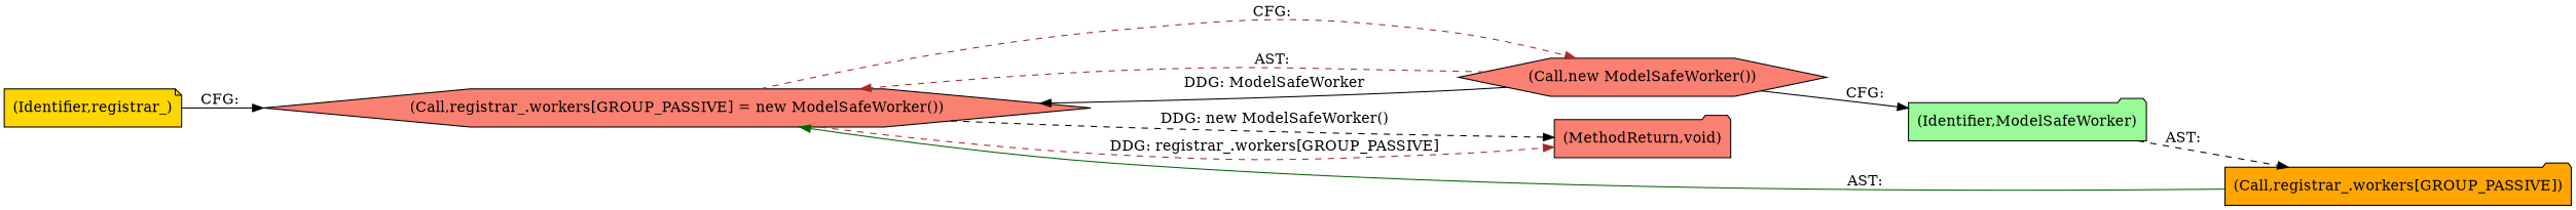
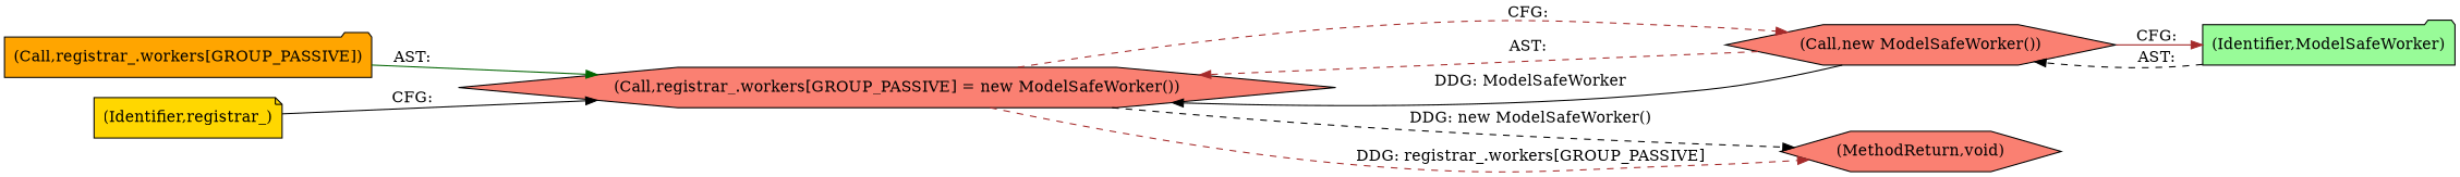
  digraph {
    rankdir=LR
    node [fillcolor=salmon shape=folder style=filled]
    edge [color=brown style=dashed]
    n1 [label="(Call,registrar_.workers[GROUP_PASSIVE] = new ModelSafeWorker())" shape=hexagon]
    n2 [label="(Call,new ModelSafeWorker())" shape=hexagon]
-   n3 [label="(MethodReturn,void)"]
+   n3 [label="(MethodReturn,void)" shape=hexagon]
    n4 [fillcolor=palegreen label="(Identifier,ModelSafeWorker)"]
    n5 [fillcolor=orange label="(Call,registrar_.workers[GROUP_PASSIVE])"]
    n6 [fillcolor=gold label="(Identifier,registrar_)" shape=note]
    n1 -> n2 [label="CFG: "]
    n1 -> n3 [color=black label="DDG: new ModelSafeWorker()"]
    n1 -> n3 [label="DDG: registrar_.workers[GROUP_PASSIVE]"]
    n2 -> n1 [label="AST: "]
    n2 -> n1 [color=black label="DDG: ModelSafeWorker" style=solid]
-   n2 -> n4 [color=black label="CFG: " style=solid]
-   n4 -> n5 [color=black label="AST: "]
+   n2 -> n4 [label="CFG: " style=solid]
+   n4 -> n2 [color=black label="AST: "]
    n5 -> n1 [color=darkgreen label="AST: " style=solid]
    n6 -> n1 [color=black label="CFG: " style=solid]
  }
